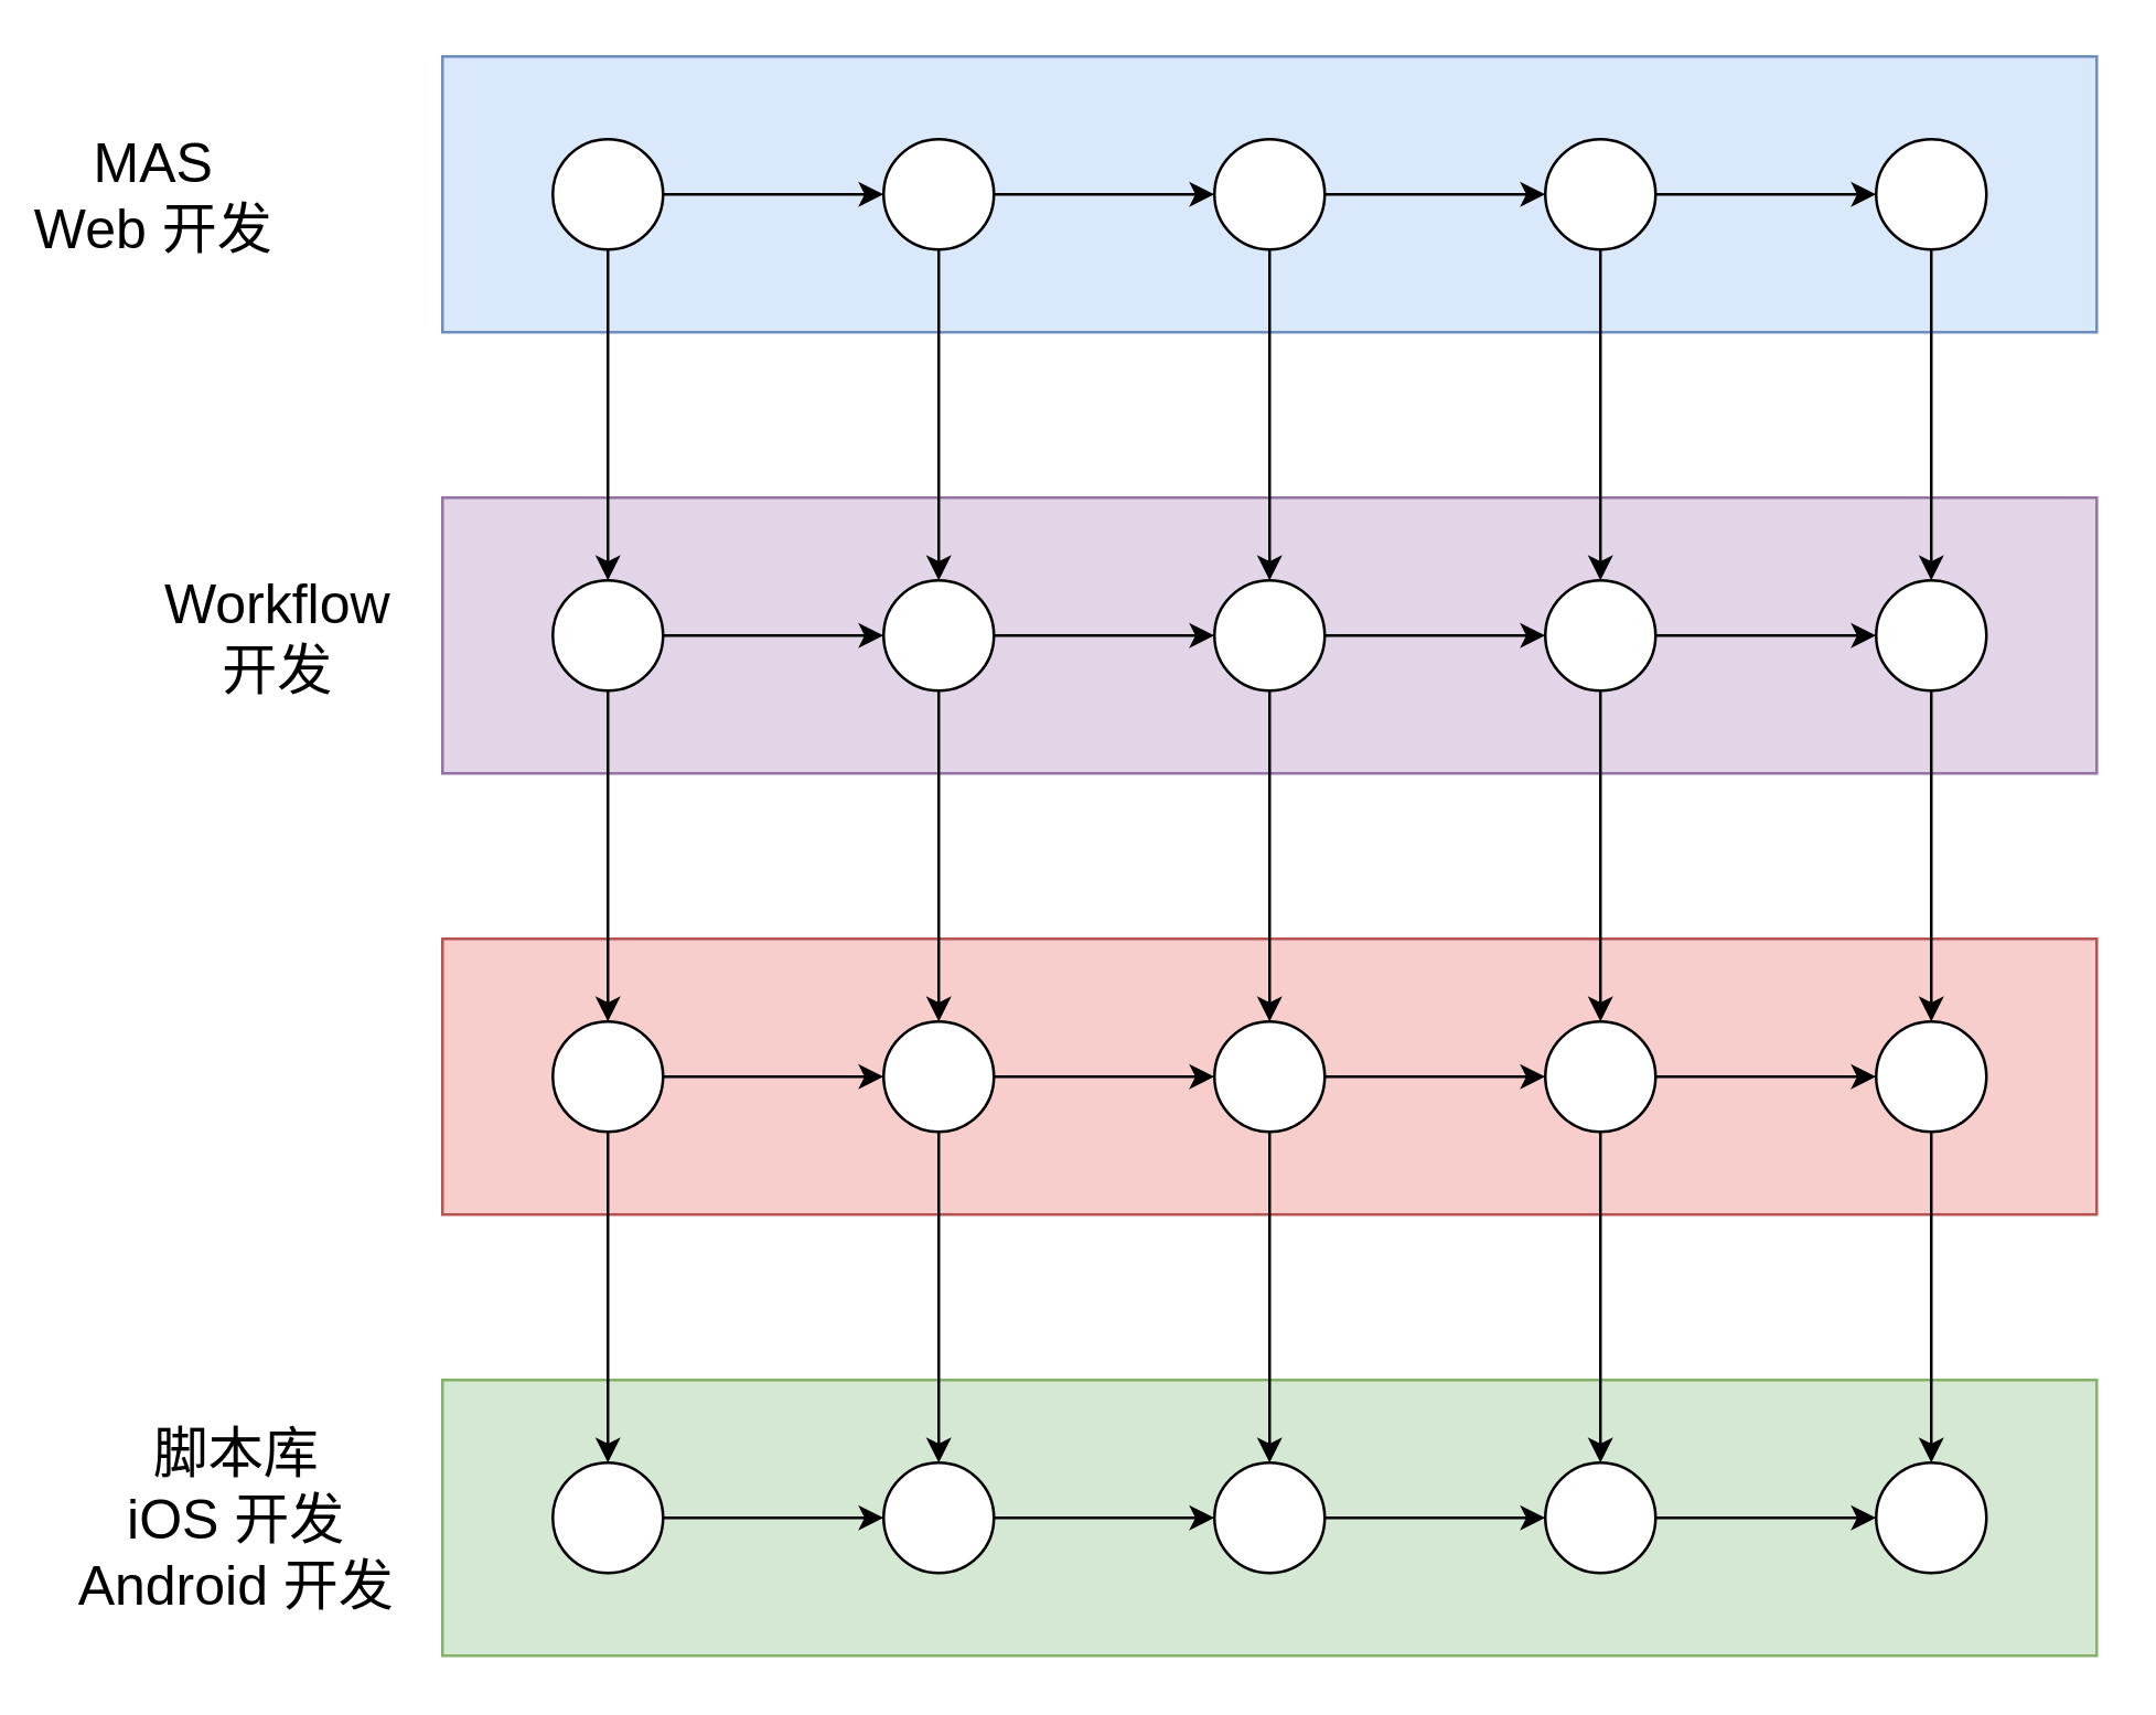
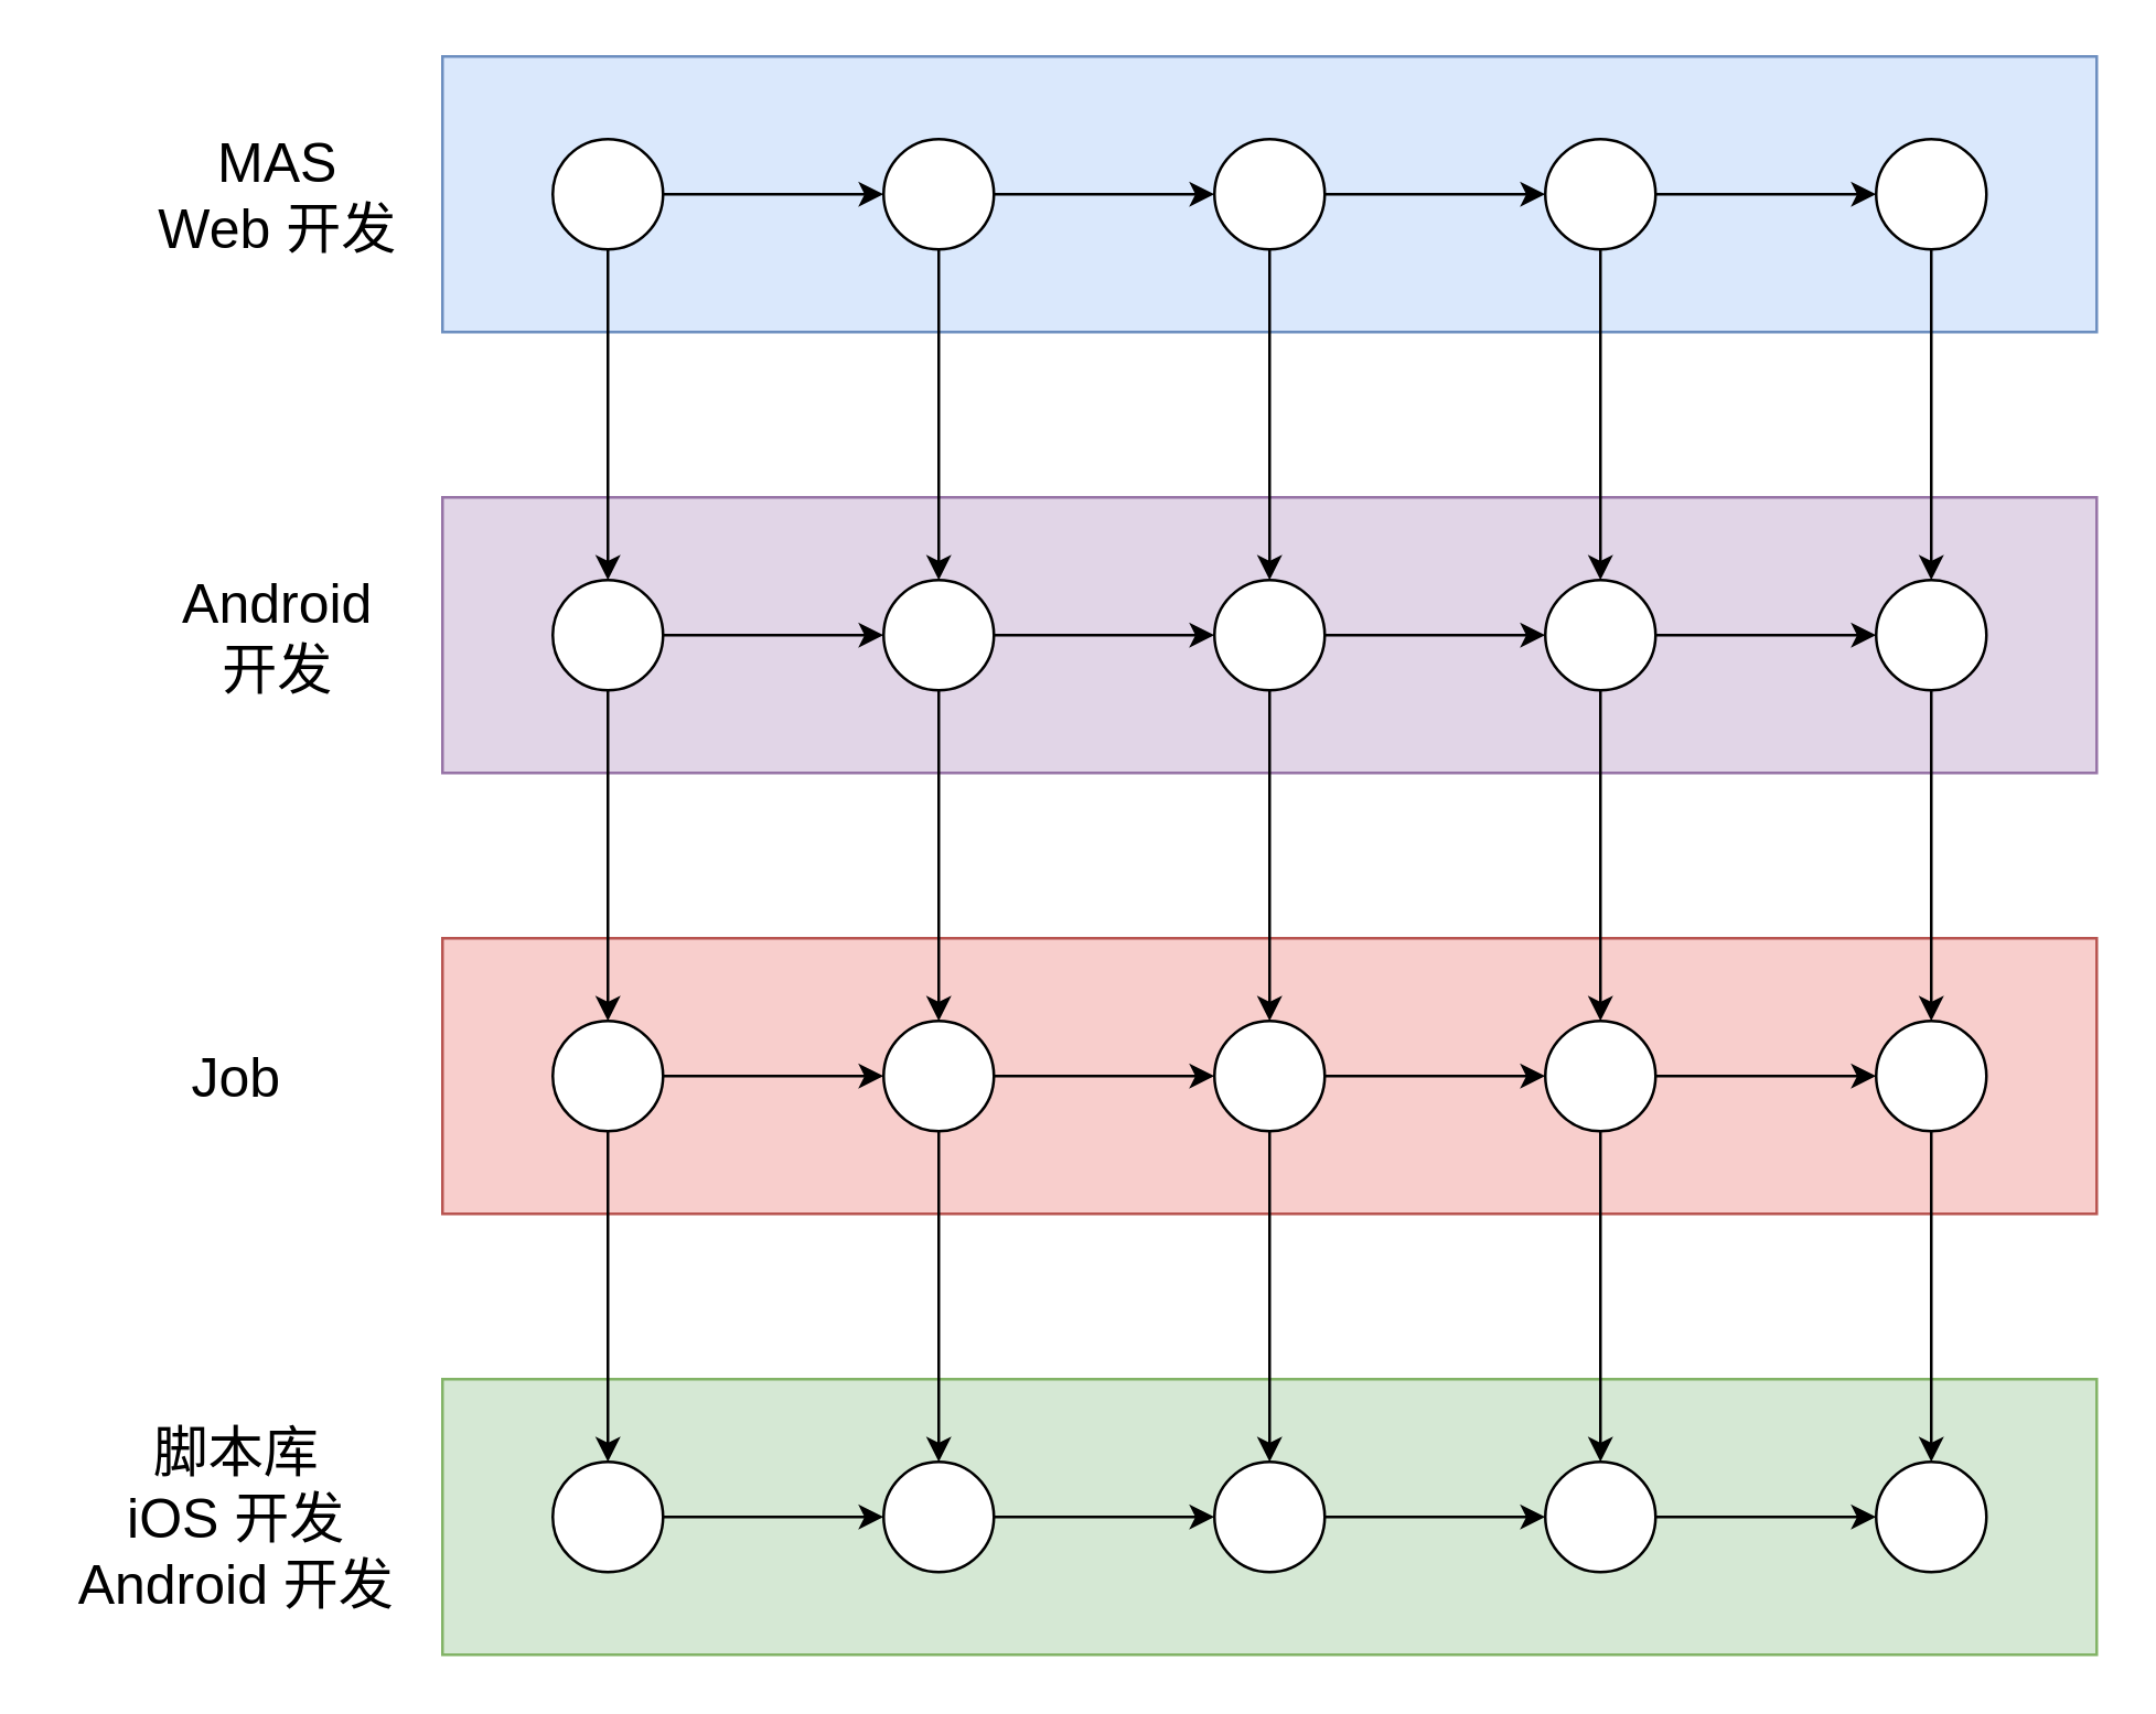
  <mxCell id="0" />
  <mxCell id="1" parent="0" />
  <mxCell id="2" value="" style="rounded=0;whiteSpace=wrap;html=1;fillColor=#d5e8d4;strokeColor=#82b366;" vertex="1" parent="1"><mxGeometry x="160" y="500" width="600" height="100" as="geometry" /></mxCell>
  <mxCell id="3" value="" style="rounded=0;whiteSpace=wrap;html=1;fillColor=#f8cecc;strokeColor=#b85450;" vertex="1" parent="1"><mxGeometry x="160" y="340" width="600" height="100" as="geometry" /></mxCell>
  <mxCell id="4" value="" style="rounded=0;whiteSpace=wrap;html=1;fillColor=#e1d5e7;strokeColor=#9673a6;" vertex="1" parent="1"><mxGeometry x="160" y="180" width="600" height="100" as="geometry" /></mxCell>
  <mxCell id="5" value="" style="rounded=0;whiteSpace=wrap;html=1;fillColor=#dae8fc;strokeColor=#6c8ebf;" vertex="1" parent="1"><mxGeometry x="160" y="20" width="600" height="100" as="geometry" /></mxCell>
  <mxCell id="6" value="" style="edgeStyle=orthogonalEdgeStyle;rounded=0;orthogonalLoop=1;jettySize=auto;html=1;" edge="1" parent="1" source="8" target="11"><mxGeometry relative="1" as="geometry" /></mxCell>
  <mxCell id="7" style="edgeStyle=orthogonalEdgeStyle;rounded=0;orthogonalLoop=1;jettySize=auto;html=1;entryX=0.5;entryY=0;entryDx=0;entryDy=0;fontSize=20;" edge="1" parent="1" source="8" target="22"><mxGeometry relative="1" as="geometry" /></mxCell>
  <mxCell id="8" value="" style="ellipse;whiteSpace=wrap;html=1;aspect=fixed;" vertex="1" parent="1"><mxGeometry y="50" width="40" height="40" as="geometry" x="200" /></mxCell>
  <mxCell id="9" value="" style="edgeStyle=orthogonalEdgeStyle;rounded=0;orthogonalLoop=1;jettySize=auto;html=1;" edge="1" parent="1" source="11" target="14"><mxGeometry relative="1" as="geometry" /></mxCell>
  <mxCell id="10" style="edgeStyle=orthogonalEdgeStyle;rounded=0;orthogonalLoop=1;jettySize=auto;html=1;fontSize=20;" edge="1" parent="1" source="11" target="25"><mxGeometry relative="1" as="geometry" /></mxCell>
  <mxCell id="11" value="" style="ellipse;whiteSpace=wrap;html=1;aspect=fixed;" vertex="1" parent="1"><mxGeometry x="320" y="50" width="40" height="40" as="geometry" /></mxCell>
  <mxCell id="12" value="" style="edgeStyle=orthogonalEdgeStyle;rounded=0;orthogonalLoop=1;jettySize=auto;html=1;" edge="1" parent="1" source="14" target="17"><mxGeometry relative="1" as="geometry" /></mxCell>
  <mxCell id="13" style="edgeStyle=orthogonalEdgeStyle;rounded=0;orthogonalLoop=1;jettySize=auto;html=1;entryX=0.5;entryY=0;entryDx=0;entryDy=0;fontSize=20;" edge="1" parent="1" source="14" target="28"><mxGeometry relative="1" as="geometry" /></mxCell>
  <mxCell id="14" value="" style="ellipse;whiteSpace=wrap;html=1;aspect=fixed;" vertex="1" parent="1"><mxGeometry x="440" y="50" width="40" height="40" as="geometry" /></mxCell>
  <mxCell id="15" value="" style="edgeStyle=orthogonalEdgeStyle;rounded=0;orthogonalLoop=1;jettySize=auto;html=1;" edge="1" parent="1" source="17" target="19"><mxGeometry relative="1" as="geometry" /></mxCell>
  <mxCell id="16" style="edgeStyle=orthogonalEdgeStyle;rounded=0;orthogonalLoop=1;jettySize=auto;html=1;fontSize=20;" edge="1" parent="1" source="17" target="31"><mxGeometry relative="1" as="geometry" /></mxCell>
  <mxCell id="17" value="" style="ellipse;whiteSpace=wrap;html=1;aspect=fixed;" vertex="1" parent="1"><mxGeometry x="560" y="50" width="40" height="40" as="geometry" /></mxCell>
  <mxCell id="18" style="edgeStyle=orthogonalEdgeStyle;rounded=0;orthogonalLoop=1;jettySize=auto;html=1;fontSize=20;" edge="1" parent="1" source="19" target="33"><mxGeometry relative="1" as="geometry" /></mxCell>
  <mxCell id="19" value="" style="ellipse;whiteSpace=wrap;html=1;aspect=fixed;" vertex="1" parent="1"><mxGeometry x="680" y="50" width="40" height="40" as="geometry" /></mxCell>
  <mxCell id="20" value="" style="edgeStyle=orthogonalEdgeStyle;rounded=0;orthogonalLoop=1;jettySize=auto;html=1;" edge="1" parent="1" source="22" target="25"><mxGeometry relative="1" as="geometry" /></mxCell>
  <mxCell id="21" style="edgeStyle=orthogonalEdgeStyle;rounded=0;orthogonalLoop=1;jettySize=auto;html=1;entryX=0.5;entryY=0;entryDx=0;entryDy=0;fontSize=20;" edge="1" parent="1" source="22" target="38"><mxGeometry relative="1" as="geometry" /></mxCell>
  <mxCell id="22" value="" style="ellipse;whiteSpace=wrap;html=1;aspect=fixed;" vertex="1" parent="1"><mxGeometry y="210" width="40" height="40" as="geometry" x="200" /></mxCell>
  <mxCell id="23" value="" style="edgeStyle=orthogonalEdgeStyle;rounded=0;orthogonalLoop=1;jettySize=auto;html=1;" edge="1" parent="1" source="25" target="28"><mxGeometry relative="1" as="geometry" /></mxCell>
  <mxCell id="24" style="edgeStyle=orthogonalEdgeStyle;rounded=0;orthogonalLoop=1;jettySize=auto;html=1;entryX=0.5;entryY=0;entryDx=0;entryDy=0;fontSize=20;" edge="1" parent="1" source="25" target="41"><mxGeometry relative="1" as="geometry" /></mxCell>
  <mxCell id="25" value="" style="ellipse;whiteSpace=wrap;html=1;aspect=fixed;" vertex="1" parent="1"><mxGeometry x="320" y="210" width="40" height="40" as="geometry" /></mxCell>
  <mxCell id="26" value="" style="edgeStyle=orthogonalEdgeStyle;rounded=0;orthogonalLoop=1;jettySize=auto;html=1;" edge="1" parent="1" source="28" target="31"><mxGeometry relative="1" as="geometry" /></mxCell>
  <mxCell id="27" style="edgeStyle=orthogonalEdgeStyle;rounded=0;orthogonalLoop=1;jettySize=auto;html=1;fontSize=20;" edge="1" parent="1" source="28" target="44"><mxGeometry relative="1" as="geometry" /></mxCell>
  <mxCell id="28" value="" style="ellipse;whiteSpace=wrap;html=1;aspect=fixed;" vertex="1" parent="1"><mxGeometry x="440" y="210" width="40" height="40" as="geometry" /></mxCell>
  <mxCell id="29" value="" style="edgeStyle=orthogonalEdgeStyle;rounded=0;orthogonalLoop=1;jettySize=auto;html=1;" edge="1" parent="1" source="31" target="33"><mxGeometry relative="1" as="geometry" /></mxCell>
  <mxCell id="30" style="edgeStyle=orthogonalEdgeStyle;rounded=0;orthogonalLoop=1;jettySize=auto;html=1;fontSize=20;" edge="1" parent="1" source="31" target="47"><mxGeometry relative="1" as="geometry" /></mxCell>
  <mxCell id="31" value="" style="ellipse;whiteSpace=wrap;html=1;aspect=fixed;" vertex="1" parent="1"><mxGeometry x="560" y="210" width="40" height="40" as="geometry" /></mxCell>
  <mxCell id="32" style="edgeStyle=orthogonalEdgeStyle;rounded=0;orthogonalLoop=1;jettySize=auto;html=1;fontSize=20;" edge="1" parent="1" source="33" target="49"><mxGeometry relative="1" as="geometry" /></mxCell>
  <mxCell id="33" value="" style="ellipse;whiteSpace=wrap;html=1;aspect=fixed;" vertex="1" parent="1"><mxGeometry x="680" y="210" width="40" height="40" as="geometry" /></mxCell>
- <mxCell id="34" value="&lt;font style=&quot;font-size: 20px&quot;&gt;MAS&lt;br&gt;Web 开发&lt;br&gt;&lt;/font&gt;" style="text;html=1;align=center;verticalAlign=middle;resizable=0;points=[];autosize=1;strokeColor=none;fillColor=none;" vertex="1" parent="1"><mxGeometry x="5" y="50" width="100" height="40" as="geometry" /></mxCell>
- <mxCell id="35" value="&lt;font style=&quot;font-size: 20px&quot;&gt;Workflow&lt;br&gt;开发&lt;br&gt;&lt;/font&gt;" style="text;html=1;align=center;verticalAlign=middle;resizable=0;points=[];autosize=1;strokeColor=none;fillColor=none;" vertex="1" parent="1"><mxGeometry x="50" y="210" width="100" height="40" as="geometry" /></mxCell>
+ <mxCell id="34" value="&lt;font style=&quot;font-size: 20px&quot;&gt;MAS&lt;br&gt;Web 开发&lt;br&gt;&lt;/font&gt;" style="text;html=1;align=center;verticalAlign=middle;resizable=0;points=[];autosize=1;strokeColor=none;fillColor=none;" vertex="1" parent="1"><mxGeometry x="50" y="50" width="100" height="40" as="geometry" /></mxCell>
+ <mxCell id="35" value="&lt;font style=&quot;font-size: 20px&quot;&gt;Android&lt;br&gt;开发&lt;br&gt;&lt;/font&gt;" style="text;html=1;align=center;verticalAlign=middle;resizable=0;points=[];autosize=1;strokeColor=none;fillColor=none;" vertex="1" parent="1"><mxGeometry x="50" y="210" width="100" height="40" as="geometry" /></mxCell>
  <mxCell id="36" value="" style="edgeStyle=orthogonalEdgeStyle;rounded=0;orthogonalLoop=1;jettySize=auto;html=1;" edge="1" parent="1" source="38" target="41"><mxGeometry relative="1" as="geometry" /></mxCell>
  <mxCell id="37" style="edgeStyle=orthogonalEdgeStyle;rounded=0;orthogonalLoop=1;jettySize=auto;html=1;entryX=0.5;entryY=0;entryDx=0;entryDy=0;fontSize=20;" edge="1" parent="1" source="38" target="52"><mxGeometry relative="1" as="geometry" /></mxCell>
  <mxCell id="38" value="" style="ellipse;whiteSpace=wrap;html=1;aspect=fixed;" vertex="1" parent="1"><mxGeometry y="370" width="40" height="40" as="geometry" x="200" /></mxCell>
  <mxCell id="39" value="" style="edgeStyle=orthogonalEdgeStyle;rounded=0;orthogonalLoop=1;jettySize=auto;html=1;" edge="1" parent="1" source="41" target="44"><mxGeometry relative="1" as="geometry" /></mxCell>
  <mxCell id="40" style="edgeStyle=orthogonalEdgeStyle;rounded=0;orthogonalLoop=1;jettySize=auto;html=1;fontSize=20;" edge="1" parent="1" source="41" target="54"><mxGeometry relative="1" as="geometry" /></mxCell>
  <mxCell id="41" value="" style="ellipse;whiteSpace=wrap;html=1;aspect=fixed;" vertex="1" parent="1"><mxGeometry x="320" y="370" width="40" height="40" as="geometry" /></mxCell>
  <mxCell id="42" value="" style="edgeStyle=orthogonalEdgeStyle;rounded=0;orthogonalLoop=1;jettySize=auto;html=1;" edge="1" parent="1" source="44" target="47"><mxGeometry relative="1" as="geometry" /></mxCell>
  <mxCell id="43" style="edgeStyle=orthogonalEdgeStyle;rounded=0;orthogonalLoop=1;jettySize=auto;html=1;fontSize=20;" edge="1" parent="1" source="44" target="56"><mxGeometry relative="1" as="geometry" /></mxCell>
  <mxCell id="44" value="" style="ellipse;whiteSpace=wrap;html=1;aspect=fixed;" vertex="1" parent="1"><mxGeometry x="440" y="370" width="40" height="40" as="geometry" /></mxCell>
  <mxCell id="45" value="" style="edgeStyle=orthogonalEdgeStyle;rounded=0;orthogonalLoop=1;jettySize=auto;html=1;" edge="1" parent="1" source="47" target="49"><mxGeometry relative="1" as="geometry" /></mxCell>
  <mxCell id="46" style="edgeStyle=orthogonalEdgeStyle;rounded=0;orthogonalLoop=1;jettySize=auto;html=1;fontSize=20;" edge="1" parent="1" source="47" target="58"><mxGeometry relative="1" as="geometry" /></mxCell>
  <mxCell id="47" value="" style="ellipse;whiteSpace=wrap;html=1;aspect=fixed;" vertex="1" parent="1"><mxGeometry x="560" y="370" width="40" height="40" as="geometry" /></mxCell>
  <mxCell id="48" style="edgeStyle=orthogonalEdgeStyle;rounded=0;orthogonalLoop=1;jettySize=auto;html=1;fontSize=20;" edge="1" parent="1" source="49" target="59"><mxGeometry relative="1" as="geometry" /></mxCell>
  <mxCell id="49" value="" style="ellipse;whiteSpace=wrap;html=1;aspect=fixed;" vertex="1" parent="1"><mxGeometry x="680" y="370" width="40" height="40" as="geometry" /></mxCell>
+ <mxCell id="50" value="&lt;span style=&quot;font-size: 20px&quot;&gt;Job&lt;br&gt;&lt;/span&gt;" style="text;html=1;align=center;verticalAlign=middle;resizable=0;points=[];autosize=1;strokeColor=none;fillColor=none;" vertex="1" parent="1"><mxGeometry x="60" y="380" width="50" height="20" as="geometry" /></mxCell>
  <mxCell id="51" value="" style="edgeStyle=orthogonalEdgeStyle;rounded=0;orthogonalLoop=1;jettySize=auto;html=1;" edge="1" parent="1" source="52" target="54"><mxGeometry relative="1" as="geometry" /></mxCell>
  <mxCell id="52" value="" style="ellipse;whiteSpace=wrap;html=1;aspect=fixed;" vertex="1" parent="1"><mxGeometry y="530" width="40" height="40" as="geometry" x="200" /></mxCell>
  <mxCell id="53" value="" style="edgeStyle=orthogonalEdgeStyle;rounded=0;orthogonalLoop=1;jettySize=auto;html=1;" edge="1" parent="1" source="54" target="56"><mxGeometry relative="1" as="geometry" /></mxCell>
  <mxCell id="54" value="" style="ellipse;whiteSpace=wrap;html=1;aspect=fixed;" vertex="1" parent="1"><mxGeometry x="320" y="530" width="40" height="40" as="geometry" /></mxCell>
  <mxCell id="55" value="" style="edgeStyle=orthogonalEdgeStyle;rounded=0;orthogonalLoop=1;jettySize=auto;html=1;" edge="1" parent="1" source="56" target="58"><mxGeometry relative="1" as="geometry" /></mxCell>
  <mxCell id="56" value="" style="ellipse;whiteSpace=wrap;html=1;aspect=fixed;" vertex="1" parent="1"><mxGeometry x="440" y="530" width="40" height="40" as="geometry" /></mxCell>
  <mxCell id="57" value="" style="edgeStyle=orthogonalEdgeStyle;rounded=0;orthogonalLoop=1;jettySize=auto;html=1;" edge="1" parent="1" source="58" target="59"><mxGeometry relative="1" as="geometry" /></mxCell>
  <mxCell id="58" value="" style="ellipse;whiteSpace=wrap;html=1;aspect=fixed;" vertex="1" parent="1"><mxGeometry x="560" y="530" width="40" height="40" as="geometry" /></mxCell>
  <mxCell id="59" value="" style="ellipse;whiteSpace=wrap;html=1;aspect=fixed;" vertex="1" parent="1"><mxGeometry x="680" y="530" width="40" height="40" as="geometry" /></mxCell>
  <mxCell id="60" value="&lt;span style=&quot;font-size: 20px&quot;&gt;脚本库&lt;br&gt;iOS 开发&lt;br&gt;Android 开发&lt;br&gt;&lt;/span&gt;" style="text;html=1;align=center;verticalAlign=middle;resizable=0;points=[];autosize=1;strokeColor=none;fillColor=none;" vertex="1" parent="1"><mxGeometry x="20" y="525" width="130" height="50" as="geometry" /></mxCell>
